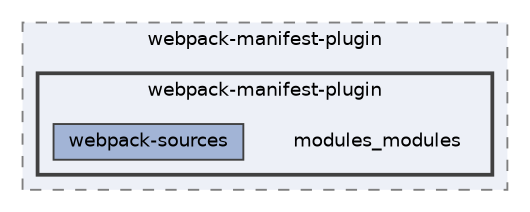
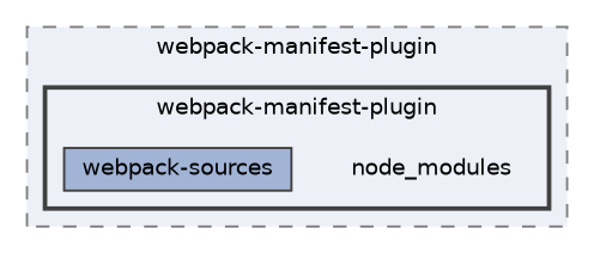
  digraph {
    compound=true
    node [fontname=Helvetica fontsize=10]
-   n1 [height=0.2 label=modules_modules shape=plaintext width=0.4]
+   n1 [height=0.2 label=node_modules shape=plaintext width=0.4]
    n2 [color=grey25 fillcolor="#a2b4d6" height=0.2 label="webpack-sources" shape=box style=filled width=0.4]
    subgraph cluster_1 {
      bgcolor="#edf0f7"
      fontname=Helvetica
      fontsize=10
      label="webpack-manifest-plugin"
      pencolor=grey50
      style="filled,dashed"
      subgraph cluster_2 {
        bgcolor="#edf0f7"
        fontname=Helvetica
        fontsize=10
        pencolor=grey25
        style="filled,bold"
        n1
        n2
      }
    }
  }
